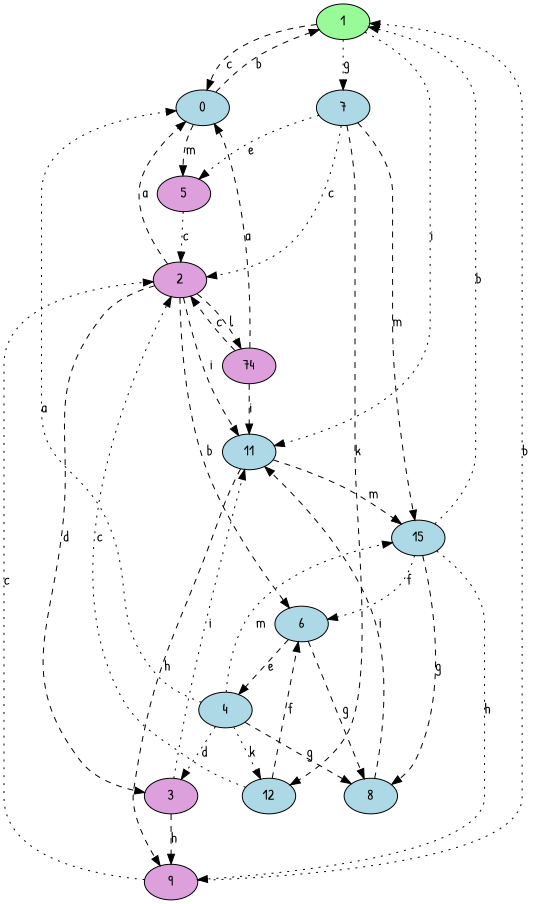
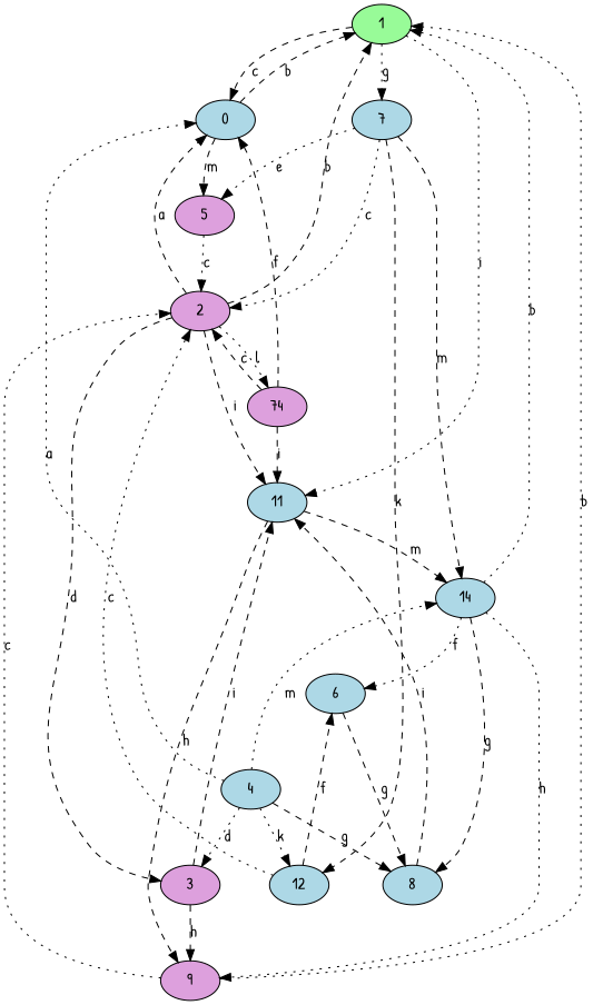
  strict digraph {
    fontname="Patrick Hand"
    node [fillcolor=lightblue fontname="Patrick Hand" style=filled]
    edge [fontname="Patrick Hand" style=dashed]
    1 [fillcolor=palegreen]
    0
    5 [fillcolor=plum]
    7
    11
-   15
+   15 [label=14]
    9 [fillcolor=plum]
    8
    6
    2 [fillcolor=plum]
    12
    3 [fillcolor=plum]
    n13 [fillcolor=plum label=74]
    4
    1 -> 0 [label=c]
    1 -> 7 [label=g style=dotted]
    1 -> 11 [label=i style=dotted]
    0 -> 1 [label=b]
    0 -> 5 [label=m]
    5 -> 2 [label=c style=dotted]
    7 -> 5 [label=e style=dotted]
    7 -> 15 [label=m]
    7 -> 2 [label=c style=dotted]
    7 -> 12 [label=k]
    11 -> 15 [label=m]
    11 -> 9 [label=h]
    15 -> 1 [label=b style=dotted]
    15 -> 9 [label=h style=dotted]
    15 -> 8 [label=g]
    15 -> 6 [label=f style=dotted]
    9 -> 1 [label=b style=dotted]
    9 -> 2 [label=c style=dotted]
    8 -> 11 [label=i]
    6 -> 8 [label=g]
-   6 -> 4 [label=e]
-   2 -> 6 [label=b]
+   2 -> 1 [label=b]
    2 -> 0 [label=a]
    2 -> 11 [label=i]
    2 -> 3 [label=d]
-   2 -> n13 [label=l]
+   2 -> n13 [label=l style=dotted]
    12 -> 6 [label=f]
    12 -> 2 [label=c style=dotted]
-   3 -> 11 [label=i style=dotted]
+   3 -> 11 [label=i]
    3 -> 9 [label=h]
-   n13 -> 0 [label=a]
+   n13 -> 0 [label=f]
    n13 -> 11 [label=i]
    n13 -> 2 [label=c]
    4 -> 0 [label=a style=dotted]
    4 -> 15 [label=m style=dotted]
    4 -> 8 [label=g]
    4 -> 12 [label=k style=dotted]
    4 -> 3 [label=d style=dotted]
  }
